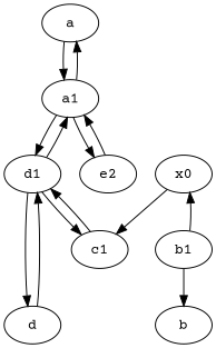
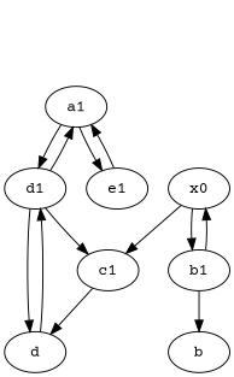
  digraph {
    fontname="Courier Prime"
    node [fontname="Courier Prime"]
    edge [fontname="Courier Prime"]
-   a
    a1
    d1
-   e1 [label=e2]
+   e1
    d
    c1
    b1
    x0
    b
-   a -> a1
-   a1 -> a
    a1 -> d1
    a1 -> e1
    d1 -> a1
    d1 -> d
    d1 -> c1
    e1 -> a1
    d -> d1
-   c1 -> d1
+   c1 -> d
    b1 -> x0
    b1 -> b
    x0 -> c1
+   x0 -> b1
  }
